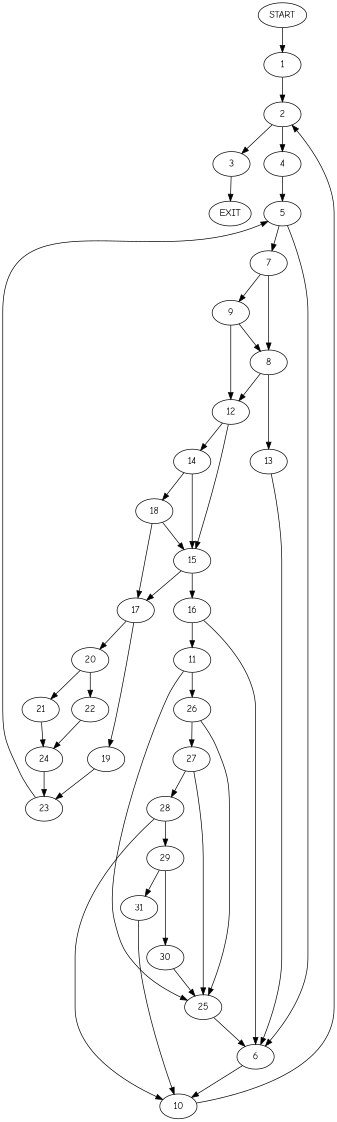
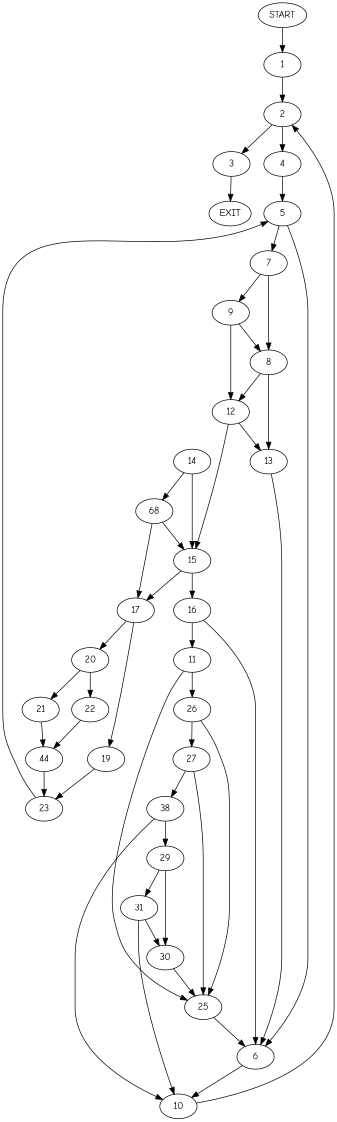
  digraph {
    fontname="Comic Neue"
    node [fontname="Comic Neue"]
    edge [fontname="Comic Neue"]
    n1 [label=START]
    1
    2
    n4 [label=EXIT]
    3
    4
    5
    6
    7
    10
    8
    9
    11
    25
    26
    12
    13
    14
    15
    27
-   18
+   18 [label=68]
    16
    17
    19
    20
    23
    21
    22
-   24
-   28
+   24 [label=44]
+   28 [label=38]
    29
    30
    31
    n1 -> 1
    1 -> 2
    2 -> 3
    2 -> 4
    3 -> n4
    4 -> 5
    5 -> 6
    5 -> 7
    6 -> 10
    7 -> 8
    7 -> 9
    10 -> 2
    8 -> 12
    8 -> 13
    9 -> 8
    9 -> 12
    11 -> 25
    11 -> 26
    25 -> 6
    26 -> 25
    26 -> 27
-   12 -> 14
+   12 -> 13
    12 -> 15
    13 -> 6
    14 -> 15
    14 -> 18
    15 -> 16
    15 -> 17
    27 -> 25
    27 -> 28
    18 -> 15
    18 -> 17
    16 -> 6
    16 -> 11
    17 -> 19
    17 -> 20
    19 -> 23
    20 -> 21
    20 -> 22
    23 -> 5
    21 -> 24
    22 -> 24
    24 -> 23
    28 -> 10
    28 -> 29
    29 -> 30
    29 -> 31
    30 -> 25
    31 -> 10
+   31 -> 30
  }
